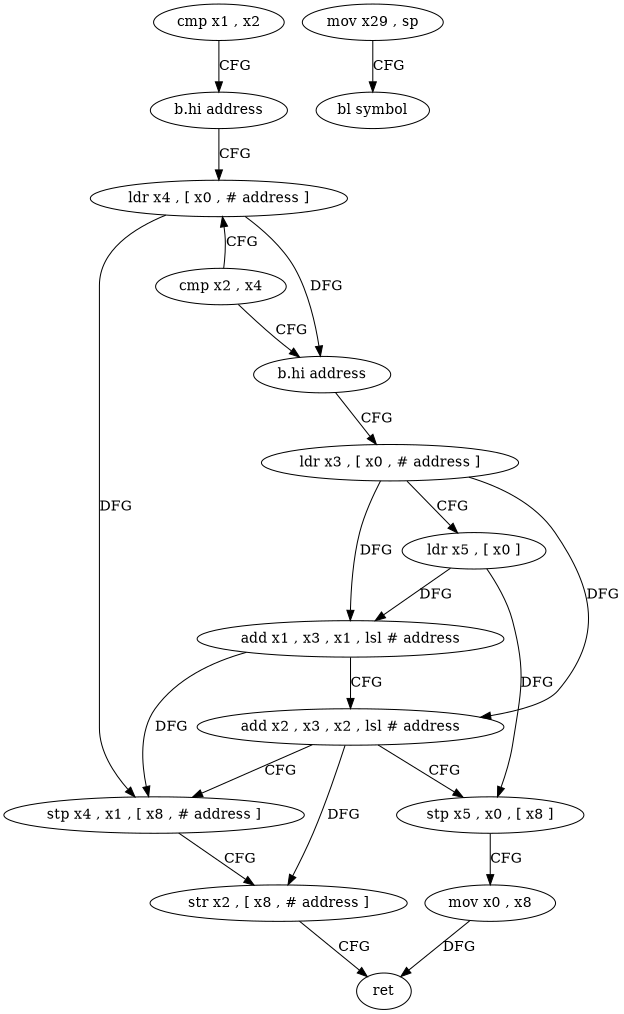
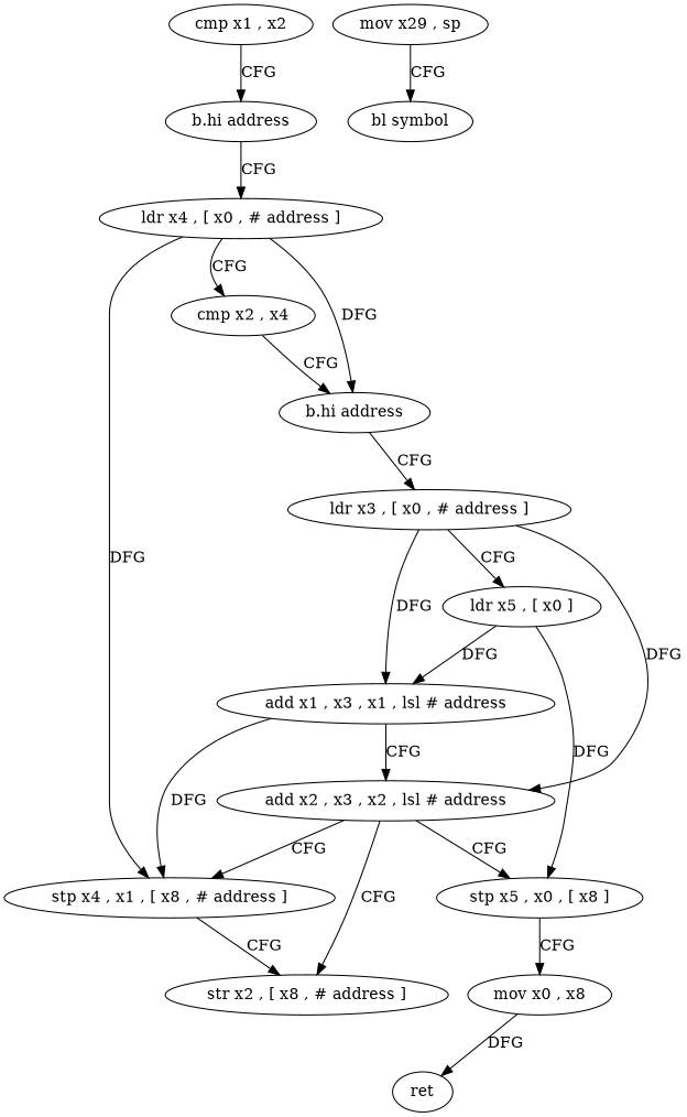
  digraph {
    n1 [label="cmp x1 , x2"]
    n2 [label="b.hi address"]
    n3 [label="ldr x4 , [ x0 , # address ]"]
    n4 [label="cmp x2 , x4"]
    n5 [label="b.hi address"]
    n6 [label="stp x4 , x1 , [ x8 , # address ]"]
    n7 [label="mov x29 , sp"]
    n8 [label="bl symbol"]
    n9 [label="ldr x3 , [ x0 , # address ]"]
    n10 [label="str x2 , [ x8 , # address ]"]
    n11 [label="ldr x5 , [ x0 ]"]
    n12 [label="add x1 , x3 , x1 , lsl # address"]
    n13 [label="add x2 , x3 , x2 , lsl # address"]
    n14 [label="stp x5 , x0 , [ x8 ]"]
    n15 [label="mov x0 , x8"]
    n16 [label=ret]
    n1 -> n2 [label=CFG]
    n2 -> n3 [label=CFG]
-   n4 -> n3 [label=CFG]
+   n3 -> n4 [label=CFG]
    n3 -> n5 [label=DFG]
    n3 -> n6 [label=DFG]
    n4 -> n5 [label=CFG]
    n5 -> n9 [label=CFG]
    n6 -> n10 [label=CFG]
    n7 -> n8 [label=CFG]
    n9 -> n11 [label=CFG]
    n9 -> n12 [label=DFG]
    n9 -> n13 [label=DFG]
-   n10 -> n16 [label=CFG]
    n11 -> n12 [label=DFG]
    n11 -> n14 [label=DFG]
    n12 -> n6 [label=DFG]
    n12 -> n13 [label=CFG]
    n13 -> n6 [label=CFG]
-   n13 -> n10 [label=DFG]
+   n13 -> n10 [label=CFG]
    n13 -> n14 [label=CFG]
    n14 -> n15 [label=CFG]
    n15 -> n16 [label=DFG]
  }
